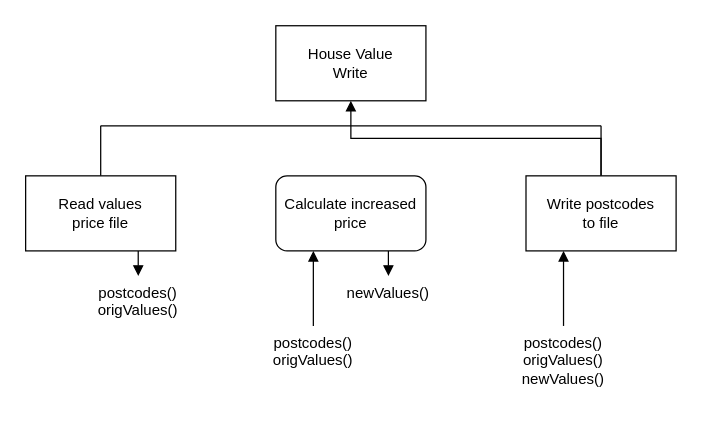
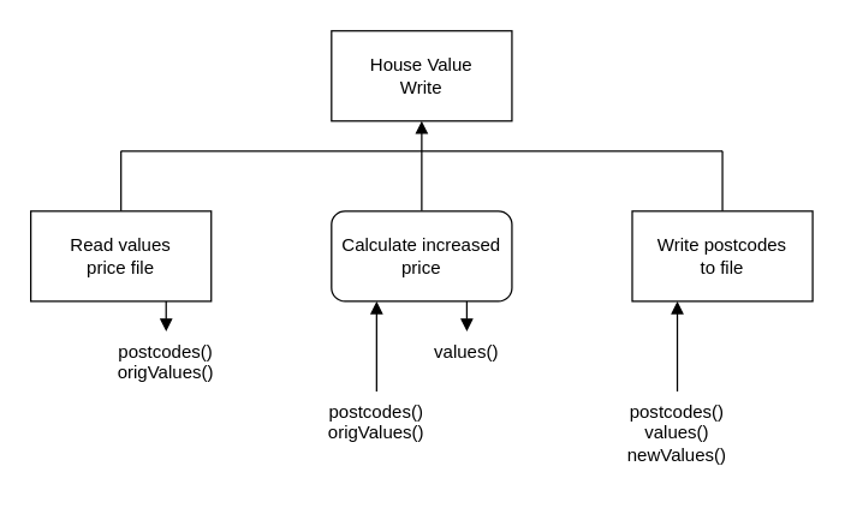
  <mxCell id="0" />
  <mxCell id="1" parent="0" />
- <mxCell id="2" style="edgeStyle=orthogonalEdgeStyle;rounded=0;orthogonalLoop=1;jettySize=auto;html=1;exitX=0.5;exitY=1;exitDx=0;exitDy=0;startArrow=block;startFill=1;endArrow=none;endFill=0;" parent="1" source="3" target="15" edge="1"><mxGeometry relative="1" as="geometry" /></mxCell>
+ <mxCell id="2" style="edgeStyle=orthogonalEdgeStyle;rounded=0;orthogonalLoop=1;jettySize=auto;html=1;exitX=0.5;exitY=1;exitDx=0;exitDy=0;entryX=0.5;entryY=0;entryDx=0;entryDy=0;startArrow=block;startFill=1;endArrow=none;endFill=0;" parent="1" source="3" target="10" edge="1"><mxGeometry relative="1" as="geometry" /></mxCell>
  <mxCell id="3" value="House Value&lt;br&gt;Write" style="rounded=0;whiteSpace=wrap;html=1;" parent="1" vertex="1"><mxGeometry x="220" y="20" width="120" height="60" as="geometry" /></mxCell>
  <mxCell id="4" style="edgeStyle=orthogonalEdgeStyle;rounded=0;orthogonalLoop=1;jettySize=auto;html=1;exitX=0.75;exitY=1;exitDx=0;exitDy=0;endArrow=block;endFill=1;" parent="1" source="6" edge="1"><mxGeometry relative="1" as="geometry"><mxPoint x="110" y="220" as="targetPoint" /></mxGeometry></mxCell>
  <mxCell id="5" style="edgeStyle=orthogonalEdgeStyle;rounded=0;orthogonalLoop=1;jettySize=auto;html=1;exitX=0.5;exitY=0;exitDx=0;exitDy=0;startArrow=none;startFill=0;endArrow=none;endFill=0;" parent="1" source="6" edge="1"><mxGeometry relative="1" as="geometry"><mxPoint x="80" y="100" as="targetPoint" /></mxGeometry></mxCell>
  <mxCell id="6" value="Read values&lt;br&gt;price file" style="rounded=0;whiteSpace=wrap;html=1;" parent="1" vertex="1"><mxGeometry x="20" y="140" width="120" height="60" as="geometry" /></mxCell>
  <mxCell id="7" value="postcodes()&lt;br&gt;origValues()" style="text;html=1;strokeColor=none;fillColor=none;align=center;verticalAlign=top;whiteSpace=wrap;rounded=0;" parent="1" vertex="1"><mxGeometry x="70" y="220" width="80" height="40" as="geometry" /></mxCell>
  <mxCell id="8" style="edgeStyle=orthogonalEdgeStyle;rounded=0;orthogonalLoop=1;jettySize=auto;html=1;exitX=0.25;exitY=1;exitDx=0;exitDy=0;endArrow=none;endFill=0;startArrow=block;startFill=1;" parent="1" source="10" edge="1"><mxGeometry relative="1" as="geometry"><mxPoint x="250" y="260" as="targetPoint" /></mxGeometry></mxCell>
  <mxCell id="9" style="edgeStyle=orthogonalEdgeStyle;rounded=0;orthogonalLoop=1;jettySize=auto;html=1;exitX=0.75;exitY=1;exitDx=0;exitDy=0;endArrow=block;endFill=1;" parent="1" source="10" edge="1"><mxGeometry relative="1" as="geometry"><mxPoint x="310" y="220" as="targetPoint" /></mxGeometry></mxCell>
  <mxCell id="10" value="Calculate increased price" style="whiteSpace=wrap;html=1;rounded=1;" parent="1" vertex="1"><mxGeometry x="220" y="140" width="120" height="60" as="geometry" /></mxCell>
  <mxCell id="11" value="postcodes()&lt;br&gt;origValues()" style="text;html=1;strokeColor=none;fillColor=none;align=center;verticalAlign=top;whiteSpace=wrap;rounded=0;rotation=0;" parent="1" vertex="1"><mxGeometry x="210" y="260" width="80" height="40" as="geometry" /></mxCell>
- <mxCell id="12" value="newValues()" style="text;html=1;strokeColor=none;fillColor=none;align=center;verticalAlign=top;whiteSpace=wrap;rounded=0;" parent="1" vertex="1"><mxGeometry x="270" y="220" width="80" height="30" as="geometry" /></mxCell>
+ <mxCell id="12" value="values()" style="text;html=1;strokeColor=none;fillColor=none;align=center;verticalAlign=top;whiteSpace=wrap;rounded=0;" parent="1" vertex="1"><mxGeometry x="270" y="220" width="80" height="30" as="geometry" /></mxCell>
  <mxCell id="13" style="edgeStyle=orthogonalEdgeStyle;rounded=0;orthogonalLoop=1;jettySize=auto;html=1;exitX=0.25;exitY=1;exitDx=0;exitDy=0;endArrow=none;endFill=0;startArrow=block;startFill=1;" parent="1" source="15" edge="1"><mxGeometry relative="1" as="geometry"><mxPoint x="450" y="260" as="targetPoint" /></mxGeometry></mxCell>
  <mxCell id="14" style="edgeStyle=orthogonalEdgeStyle;rounded=0;orthogonalLoop=1;jettySize=auto;html=1;exitX=0.5;exitY=0;exitDx=0;exitDy=0;startArrow=none;startFill=0;endArrow=none;endFill=0;" parent="1" source="15" edge="1"><mxGeometry relative="1" as="geometry"><mxPoint x="480" y="100" as="targetPoint" /></mxGeometry></mxCell>
  <mxCell id="15" value="Write postcodes&lt;br&gt;to file" style="rounded=0;whiteSpace=wrap;html=1;" parent="1" vertex="1"><mxGeometry x="420" y="140" width="120" height="60" as="geometry" /></mxCell>
- <mxCell id="16" value="postcodes()&lt;br&gt;origValues()&lt;br&gt;newValues()" style="text;html=1;strokeColor=none;fillColor=none;align=center;verticalAlign=top;whiteSpace=wrap;rounded=0;" parent="1" vertex="1"><mxGeometry x="410" y="260" width="80" height="60" as="geometry" /></mxCell>
+ <mxCell id="16" value="postcodes()&lt;br&gt;values()&lt;br&gt;newValues()" style="text;html=1;strokeColor=none;fillColor=none;align=center;verticalAlign=top;whiteSpace=wrap;rounded=0;" parent="1" vertex="1"><mxGeometry x="410" y="260" width="80" height="60" as="geometry" /></mxCell>
  <mxCell id="17" value="" style="endArrow=none;html=1;rounded=0;" parent="1" edge="1"><mxGeometry width="50" height="50" relative="1" as="geometry"><mxPoint x="80" y="100" as="sourcePoint" /><mxPoint x="480" y="100" as="targetPoint" /></mxGeometry></mxCell>
